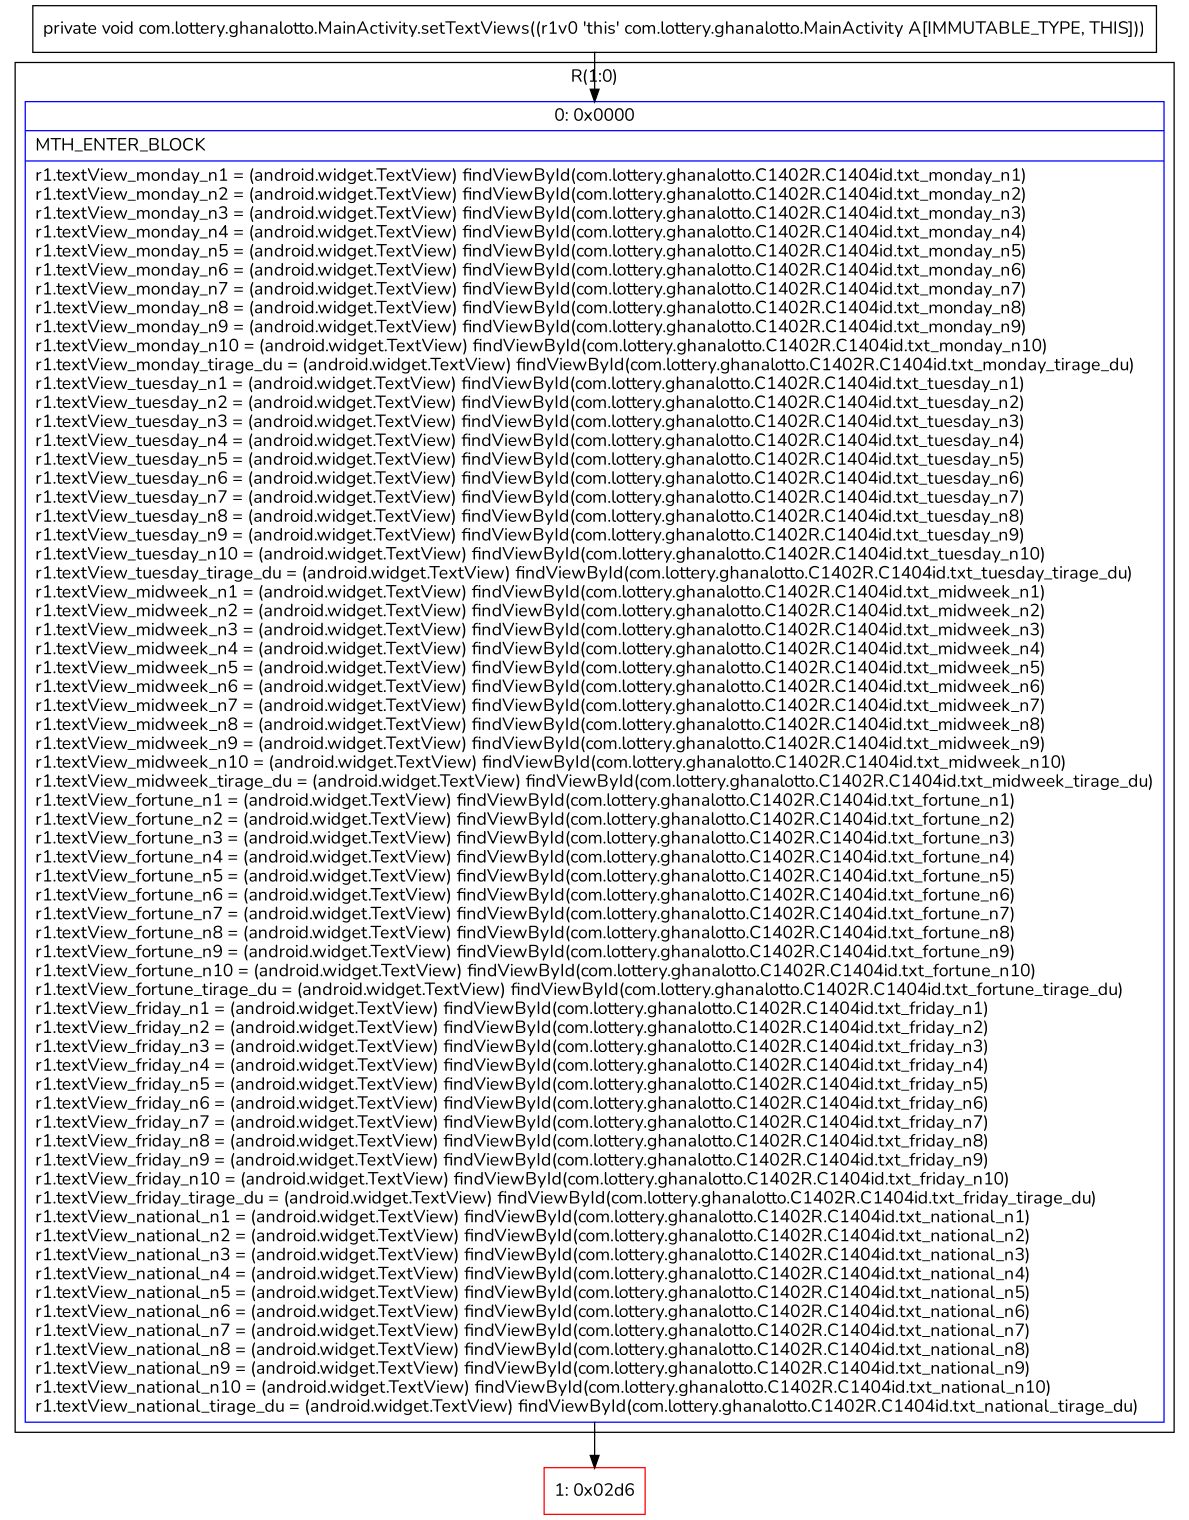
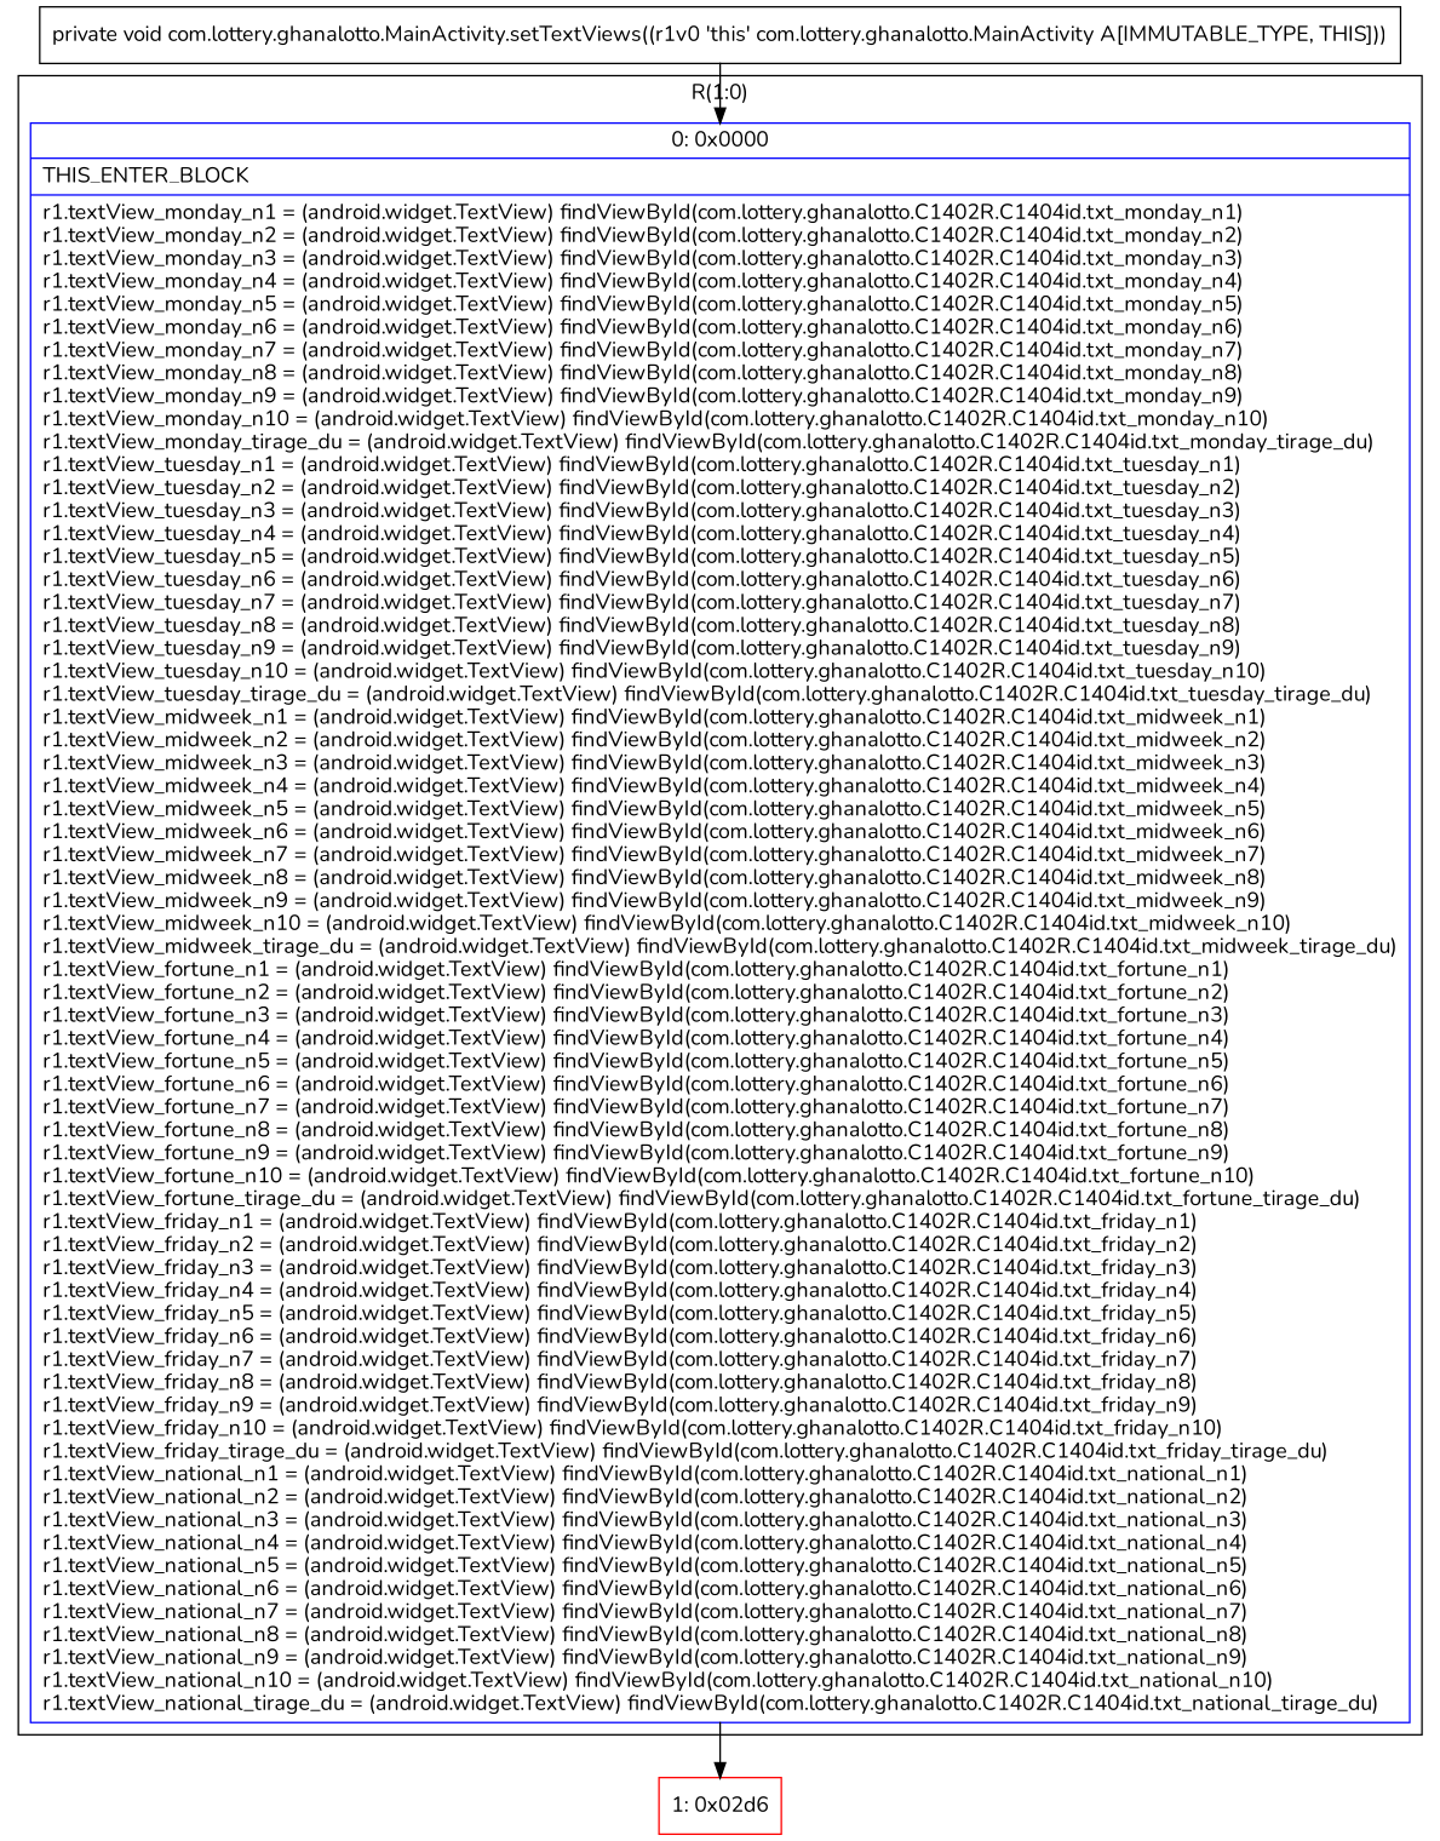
  digraph {
    fontname=Nunito
    node [shape=record fontname=Nunito]
    edge [fontname=Nunito]
-   n1 [color=blue label="{0\:\ 0x0000|MTH_ENTER_BLOCK\l|r1.textView_monday_n1 = (android.widget.TextView) findViewById(com.lottery.ghanalotto.C1402R.C1404id.txt_monday_n1)\lr1.textView_monday_n2 = (android.widget.TextView) findViewById(com.lottery.ghanalotto.C1402R.C1404id.txt_monday_n2)\lr1.textView_monday_n3 = (android.widget.TextView) findViewById(com.lottery.ghanalotto.C1402R.C1404id.txt_monday_n3)\lr1.textView_monday_n4 = (android.widget.TextView) findViewById(com.lottery.ghanalotto.C1402R.C1404id.txt_monday_n4)\lr1.textView_monday_n5 = (android.widget.TextView) findViewById(com.lottery.ghanalotto.C1402R.C1404id.txt_monday_n5)\lr1.textView_monday_n6 = (android.widget.TextView) findViewById(com.lottery.ghanalotto.C1402R.C1404id.txt_monday_n6)\lr1.textView_monday_n7 = (android.widget.TextView) findViewById(com.lottery.ghanalotto.C1402R.C1404id.txt_monday_n7)\lr1.textView_monday_n8 = (android.widget.TextView) findViewById(com.lottery.ghanalotto.C1402R.C1404id.txt_monday_n8)\lr1.textView_monday_n9 = (android.widget.TextView) findViewById(com.lottery.ghanalotto.C1402R.C1404id.txt_monday_n9)\lr1.textView_monday_n10 = (android.widget.TextView) findViewById(com.lottery.ghanalotto.C1402R.C1404id.txt_monday_n10)\lr1.textView_monday_tirage_du = (android.widget.TextView) findViewById(com.lottery.ghanalotto.C1402R.C1404id.txt_monday_tirage_du)\lr1.textView_tuesday_n1 = (android.widget.TextView) findViewById(com.lottery.ghanalotto.C1402R.C1404id.txt_tuesday_n1)\lr1.textView_tuesday_n2 = (android.widget.TextView) findViewById(com.lottery.ghanalotto.C1402R.C1404id.txt_tuesday_n2)\lr1.textView_tuesday_n3 = (android.widget.TextView) findViewById(com.lottery.ghanalotto.C1402R.C1404id.txt_tuesday_n3)\lr1.textView_tuesday_n4 = (android.widget.TextView) findViewById(com.lottery.ghanalotto.C1402R.C1404id.txt_tuesday_n4)\lr1.textView_tuesday_n5 = (android.widget.TextView) findViewById(com.lottery.ghanalotto.C1402R.C1404id.txt_tuesday_n5)\lr1.textView_tuesday_n6 = (android.widget.TextView) findViewById(com.lottery.ghanalotto.C1402R.C1404id.txt_tuesday_n6)\lr1.textView_tuesday_n7 = (android.widget.TextView) findViewById(com.lottery.ghanalotto.C1402R.C1404id.txt_tuesday_n7)\lr1.textView_tuesday_n8 = (android.widget.TextView) findViewById(com.lottery.ghanalotto.C1402R.C1404id.txt_tuesday_n8)\lr1.textView_tuesday_n9 = (android.widget.TextView) findViewById(com.lottery.ghanalotto.C1402R.C1404id.txt_tuesday_n9)\lr1.textView_tuesday_n10 = (android.widget.TextView) findViewById(com.lottery.ghanalotto.C1402R.C1404id.txt_tuesday_n10)\lr1.textView_tuesday_tirage_du = (android.widget.TextView) findViewById(com.lottery.ghanalotto.C1402R.C1404id.txt_tuesday_tirage_du)\lr1.textView_midweek_n1 = (android.widget.TextView) findViewById(com.lottery.ghanalotto.C1402R.C1404id.txt_midweek_n1)\lr1.textView_midweek_n2 = (android.widget.TextView) findViewById(com.lottery.ghanalotto.C1402R.C1404id.txt_midweek_n2)\lr1.textView_midweek_n3 = (android.widget.TextView) findViewById(com.lottery.ghanalotto.C1402R.C1404id.txt_midweek_n3)\lr1.textView_midweek_n4 = (android.widget.TextView) findViewById(com.lottery.ghanalotto.C1402R.C1404id.txt_midweek_n4)\lr1.textView_midweek_n5 = (android.widget.TextView) findViewById(com.lottery.ghanalotto.C1402R.C1404id.txt_midweek_n5)\lr1.textView_midweek_n6 = (android.widget.TextView) findViewById(com.lottery.ghanalotto.C1402R.C1404id.txt_midweek_n6)\lr1.textView_midweek_n7 = (android.widget.TextView) findViewById(com.lottery.ghanalotto.C1402R.C1404id.txt_midweek_n7)\lr1.textView_midweek_n8 = (android.widget.TextView) findViewById(com.lottery.ghanalotto.C1402R.C1404id.txt_midweek_n8)\lr1.textView_midweek_n9 = (android.widget.TextView) findViewById(com.lottery.ghanalotto.C1402R.C1404id.txt_midweek_n9)\lr1.textView_midweek_n10 = (android.widget.TextView) findViewById(com.lottery.ghanalotto.C1402R.C1404id.txt_midweek_n10)\lr1.textView_midweek_tirage_du = (android.widget.TextView) findViewById(com.lottery.ghanalotto.C1402R.C1404id.txt_midweek_tirage_du)\lr1.textView_fortune_n1 = (android.widget.TextView) findViewById(com.lottery.ghanalotto.C1402R.C1404id.txt_fortune_n1)\lr1.textView_fortune_n2 = (android.widget.TextView) findViewById(com.lottery.ghanalotto.C1402R.C1404id.txt_fortune_n2)\lr1.textView_fortune_n3 = (android.widget.TextView) findViewById(com.lottery.ghanalotto.C1402R.C1404id.txt_fortune_n3)\lr1.textView_fortune_n4 = (android.widget.TextView) findViewById(com.lottery.ghanalotto.C1402R.C1404id.txt_fortune_n4)\lr1.textView_fortune_n5 = (android.widget.TextView) findViewById(com.lottery.ghanalotto.C1402R.C1404id.txt_fortune_n5)\lr1.textView_fortune_n6 = (android.widget.TextView) findViewById(com.lottery.ghanalotto.C1402R.C1404id.txt_fortune_n6)\lr1.textView_fortune_n7 = (android.widget.TextView) findViewById(com.lottery.ghanalotto.C1402R.C1404id.txt_fortune_n7)\lr1.textView_fortune_n8 = (android.widget.TextView) findViewById(com.lottery.ghanalotto.C1402R.C1404id.txt_fortune_n8)\lr1.textView_fortune_n9 = (android.widget.TextView) findViewById(com.lottery.ghanalotto.C1402R.C1404id.txt_fortune_n9)\lr1.textView_fortune_n10 = (android.widget.TextView) findViewById(com.lottery.ghanalotto.C1402R.C1404id.txt_fortune_n10)\lr1.textView_fortune_tirage_du = (android.widget.TextView) findViewById(com.lottery.ghanalotto.C1402R.C1404id.txt_fortune_tirage_du)\lr1.textView_friday_n1 = (android.widget.TextView) findViewById(com.lottery.ghanalotto.C1402R.C1404id.txt_friday_n1)\lr1.textView_friday_n2 = (android.widget.TextView) findViewById(com.lottery.ghanalotto.C1402R.C1404id.txt_friday_n2)\lr1.textView_friday_n3 = (android.widget.TextView) findViewById(com.lottery.ghanalotto.C1402R.C1404id.txt_friday_n3)\lr1.textView_friday_n4 = (android.widget.TextView) findViewById(com.lottery.ghanalotto.C1402R.C1404id.txt_friday_n4)\lr1.textView_friday_n5 = (android.widget.TextView) findViewById(com.lottery.ghanalotto.C1402R.C1404id.txt_friday_n5)\lr1.textView_friday_n6 = (android.widget.TextView) findViewById(com.lottery.ghanalotto.C1402R.C1404id.txt_friday_n6)\lr1.textView_friday_n7 = (android.widget.TextView) findViewById(com.lottery.ghanalotto.C1402R.C1404id.txt_friday_n7)\lr1.textView_friday_n8 = (android.widget.TextView) findViewById(com.lottery.ghanalotto.C1402R.C1404id.txt_friday_n8)\lr1.textView_friday_n9 = (android.widget.TextView) findViewById(com.lottery.ghanalotto.C1402R.C1404id.txt_friday_n9)\lr1.textView_friday_n10 = (android.widget.TextView) findViewById(com.lottery.ghanalotto.C1402R.C1404id.txt_friday_n10)\lr1.textView_friday_tirage_du = (android.widget.TextView) findViewById(com.lottery.ghanalotto.C1402R.C1404id.txt_friday_tirage_du)\lr1.textView_national_n1 = (android.widget.TextView) findViewById(com.lottery.ghanalotto.C1402R.C1404id.txt_national_n1)\lr1.textView_national_n2 = (android.widget.TextView) findViewById(com.lottery.ghanalotto.C1402R.C1404id.txt_national_n2)\lr1.textView_national_n3 = (android.widget.TextView) findViewById(com.lottery.ghanalotto.C1402R.C1404id.txt_national_n3)\lr1.textView_national_n4 = (android.widget.TextView) findViewById(com.lottery.ghanalotto.C1402R.C1404id.txt_national_n4)\lr1.textView_national_n5 = (android.widget.TextView) findViewById(com.lottery.ghanalotto.C1402R.C1404id.txt_national_n5)\lr1.textView_national_n6 = (android.widget.TextView) findViewById(com.lottery.ghanalotto.C1402R.C1404id.txt_national_n6)\lr1.textView_national_n7 = (android.widget.TextView) findViewById(com.lottery.ghanalotto.C1402R.C1404id.txt_national_n7)\lr1.textView_national_n8 = (android.widget.TextView) findViewById(com.lottery.ghanalotto.C1402R.C1404id.txt_national_n8)\lr1.textView_national_n9 = (android.widget.TextView) findViewById(com.lottery.ghanalotto.C1402R.C1404id.txt_national_n9)\lr1.textView_national_n10 = (android.widget.TextView) findViewById(com.lottery.ghanalotto.C1402R.C1404id.txt_national_n10)\lr1.textView_national_tirage_du = (android.widget.TextView) findViewById(com.lottery.ghanalotto.C1402R.C1404id.txt_national_tirage_du)\l}"]
+   n1 [color=blue label="{0\:\ 0x0000|THIS_ENTER_BLOCK\l|r1.textView_monday_n1 = (android.widget.TextView) findViewById(com.lottery.ghanalotto.C1402R.C1404id.txt_monday_n1)\lr1.textView_monday_n2 = (android.widget.TextView) findViewById(com.lottery.ghanalotto.C1402R.C1404id.txt_monday_n2)\lr1.textView_monday_n3 = (android.widget.TextView) findViewById(com.lottery.ghanalotto.C1402R.C1404id.txt_monday_n3)\lr1.textView_monday_n4 = (android.widget.TextView) findViewById(com.lottery.ghanalotto.C1402R.C1404id.txt_monday_n4)\lr1.textView_monday_n5 = (android.widget.TextView) findViewById(com.lottery.ghanalotto.C1402R.C1404id.txt_monday_n5)\lr1.textView_monday_n6 = (android.widget.TextView) findViewById(com.lottery.ghanalotto.C1402R.C1404id.txt_monday_n6)\lr1.textView_monday_n7 = (android.widget.TextView) findViewById(com.lottery.ghanalotto.C1402R.C1404id.txt_monday_n7)\lr1.textView_monday_n8 = (android.widget.TextView) findViewById(com.lottery.ghanalotto.C1402R.C1404id.txt_monday_n8)\lr1.textView_monday_n9 = (android.widget.TextView) findViewById(com.lottery.ghanalotto.C1402R.C1404id.txt_monday_n9)\lr1.textView_monday_n10 = (android.widget.TextView) findViewById(com.lottery.ghanalotto.C1402R.C1404id.txt_monday_n10)\lr1.textView_monday_tirage_du = (android.widget.TextView) findViewById(com.lottery.ghanalotto.C1402R.C1404id.txt_monday_tirage_du)\lr1.textView_tuesday_n1 = (android.widget.TextView) findViewById(com.lottery.ghanalotto.C1402R.C1404id.txt_tuesday_n1)\lr1.textView_tuesday_n2 = (android.widget.TextView) findViewById(com.lottery.ghanalotto.C1402R.C1404id.txt_tuesday_n2)\lr1.textView_tuesday_n3 = (android.widget.TextView) findViewById(com.lottery.ghanalotto.C1402R.C1404id.txt_tuesday_n3)\lr1.textView_tuesday_n4 = (android.widget.TextView) findViewById(com.lottery.ghanalotto.C1402R.C1404id.txt_tuesday_n4)\lr1.textView_tuesday_n5 = (android.widget.TextView) findViewById(com.lottery.ghanalotto.C1402R.C1404id.txt_tuesday_n5)\lr1.textView_tuesday_n6 = (android.widget.TextView) findViewById(com.lottery.ghanalotto.C1402R.C1404id.txt_tuesday_n6)\lr1.textView_tuesday_n7 = (android.widget.TextView) findViewById(com.lottery.ghanalotto.C1402R.C1404id.txt_tuesday_n7)\lr1.textView_tuesday_n8 = (android.widget.TextView) findViewById(com.lottery.ghanalotto.C1402R.C1404id.txt_tuesday_n8)\lr1.textView_tuesday_n9 = (android.widget.TextView) findViewById(com.lottery.ghanalotto.C1402R.C1404id.txt_tuesday_n9)\lr1.textView_tuesday_n10 = (android.widget.TextView) findViewById(com.lottery.ghanalotto.C1402R.C1404id.txt_tuesday_n10)\lr1.textView_tuesday_tirage_du = (android.widget.TextView) findViewById(com.lottery.ghanalotto.C1402R.C1404id.txt_tuesday_tirage_du)\lr1.textView_midweek_n1 = (android.widget.TextView) findViewById(com.lottery.ghanalotto.C1402R.C1404id.txt_midweek_n1)\lr1.textView_midweek_n2 = (android.widget.TextView) findViewById(com.lottery.ghanalotto.C1402R.C1404id.txt_midweek_n2)\lr1.textView_midweek_n3 = (android.widget.TextView) findViewById(com.lottery.ghanalotto.C1402R.C1404id.txt_midweek_n3)\lr1.textView_midweek_n4 = (android.widget.TextView) findViewById(com.lottery.ghanalotto.C1402R.C1404id.txt_midweek_n4)\lr1.textView_midweek_n5 = (android.widget.TextView) findViewById(com.lottery.ghanalotto.C1402R.C1404id.txt_midweek_n5)\lr1.textView_midweek_n6 = (android.widget.TextView) findViewById(com.lottery.ghanalotto.C1402R.C1404id.txt_midweek_n6)\lr1.textView_midweek_n7 = (android.widget.TextView) findViewById(com.lottery.ghanalotto.C1402R.C1404id.txt_midweek_n7)\lr1.textView_midweek_n8 = (android.widget.TextView) findViewById(com.lottery.ghanalotto.C1402R.C1404id.txt_midweek_n8)\lr1.textView_midweek_n9 = (android.widget.TextView) findViewById(com.lottery.ghanalotto.C1402R.C1404id.txt_midweek_n9)\lr1.textView_midweek_n10 = (android.widget.TextView) findViewById(com.lottery.ghanalotto.C1402R.C1404id.txt_midweek_n10)\lr1.textView_midweek_tirage_du = (android.widget.TextView) findViewById(com.lottery.ghanalotto.C1402R.C1404id.txt_midweek_tirage_du)\lr1.textView_fortune_n1 = (android.widget.TextView) findViewById(com.lottery.ghanalotto.C1402R.C1404id.txt_fortune_n1)\lr1.textView_fortune_n2 = (android.widget.TextView) findViewById(com.lottery.ghanalotto.C1402R.C1404id.txt_fortune_n2)\lr1.textView_fortune_n3 = (android.widget.TextView) findViewById(com.lottery.ghanalotto.C1402R.C1404id.txt_fortune_n3)\lr1.textView_fortune_n4 = (android.widget.TextView) findViewById(com.lottery.ghanalotto.C1402R.C1404id.txt_fortune_n4)\lr1.textView_fortune_n5 = (android.widget.TextView) findViewById(com.lottery.ghanalotto.C1402R.C1404id.txt_fortune_n5)\lr1.textView_fortune_n6 = (android.widget.TextView) findViewById(com.lottery.ghanalotto.C1402R.C1404id.txt_fortune_n6)\lr1.textView_fortune_n7 = (android.widget.TextView) findViewById(com.lottery.ghanalotto.C1402R.C1404id.txt_fortune_n7)\lr1.textView_fortune_n8 = (android.widget.TextView) findViewById(com.lottery.ghanalotto.C1402R.C1404id.txt_fortune_n8)\lr1.textView_fortune_n9 = (android.widget.TextView) findViewById(com.lottery.ghanalotto.C1402R.C1404id.txt_fortune_n9)\lr1.textView_fortune_n10 = (android.widget.TextView) findViewById(com.lottery.ghanalotto.C1402R.C1404id.txt_fortune_n10)\lr1.textView_fortune_tirage_du = (android.widget.TextView) findViewById(com.lottery.ghanalotto.C1402R.C1404id.txt_fortune_tirage_du)\lr1.textView_friday_n1 = (android.widget.TextView) findViewById(com.lottery.ghanalotto.C1402R.C1404id.txt_friday_n1)\lr1.textView_friday_n2 = (android.widget.TextView) findViewById(com.lottery.ghanalotto.C1402R.C1404id.txt_friday_n2)\lr1.textView_friday_n3 = (android.widget.TextView) findViewById(com.lottery.ghanalotto.C1402R.C1404id.txt_friday_n3)\lr1.textView_friday_n4 = (android.widget.TextView) findViewById(com.lottery.ghanalotto.C1402R.C1404id.txt_friday_n4)\lr1.textView_friday_n5 = (android.widget.TextView) findViewById(com.lottery.ghanalotto.C1402R.C1404id.txt_friday_n5)\lr1.textView_friday_n6 = (android.widget.TextView) findViewById(com.lottery.ghanalotto.C1402R.C1404id.txt_friday_n6)\lr1.textView_friday_n7 = (android.widget.TextView) findViewById(com.lottery.ghanalotto.C1402R.C1404id.txt_friday_n7)\lr1.textView_friday_n8 = (android.widget.TextView) findViewById(com.lottery.ghanalotto.C1402R.C1404id.txt_friday_n8)\lr1.textView_friday_n9 = (android.widget.TextView) findViewById(com.lottery.ghanalotto.C1402R.C1404id.txt_friday_n9)\lr1.textView_friday_n10 = (android.widget.TextView) findViewById(com.lottery.ghanalotto.C1402R.C1404id.txt_friday_n10)\lr1.textView_friday_tirage_du = (android.widget.TextView) findViewById(com.lottery.ghanalotto.C1402R.C1404id.txt_friday_tirage_du)\lr1.textView_national_n1 = (android.widget.TextView) findViewById(com.lottery.ghanalotto.C1402R.C1404id.txt_national_n1)\lr1.textView_national_n2 = (android.widget.TextView) findViewById(com.lottery.ghanalotto.C1402R.C1404id.txt_national_n2)\lr1.textView_national_n3 = (android.widget.TextView) findViewById(com.lottery.ghanalotto.C1402R.C1404id.txt_national_n3)\lr1.textView_national_n4 = (android.widget.TextView) findViewById(com.lottery.ghanalotto.C1402R.C1404id.txt_national_n4)\lr1.textView_national_n5 = (android.widget.TextView) findViewById(com.lottery.ghanalotto.C1402R.C1404id.txt_national_n5)\lr1.textView_national_n6 = (android.widget.TextView) findViewById(com.lottery.ghanalotto.C1402R.C1404id.txt_national_n6)\lr1.textView_national_n7 = (android.widget.TextView) findViewById(com.lottery.ghanalotto.C1402R.C1404id.txt_national_n7)\lr1.textView_national_n8 = (android.widget.TextView) findViewById(com.lottery.ghanalotto.C1402R.C1404id.txt_national_n8)\lr1.textView_national_n9 = (android.widget.TextView) findViewById(com.lottery.ghanalotto.C1402R.C1404id.txt_national_n9)\lr1.textView_national_n10 = (android.widget.TextView) findViewById(com.lottery.ghanalotto.C1402R.C1404id.txt_national_n10)\lr1.textView_national_tirage_du = (android.widget.TextView) findViewById(com.lottery.ghanalotto.C1402R.C1404id.txt_national_tirage_du)\l}"]
    n2 [color=red label="{1\:\ 0x02d6}"]
    n3 [label="{private void com.lottery.ghanalotto.MainActivity.setTextViews((r1v0 'this' com.lottery.ghanalotto.MainActivity A[IMMUTABLE_TYPE, THIS])) }"]
    subgraph cluster_1 {
      label="R(1:0)"
      n1
    }
    n1 -> n2
    n3 -> n1
  }
